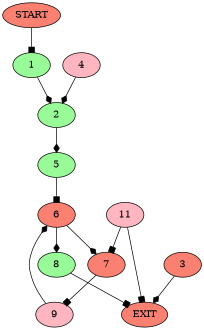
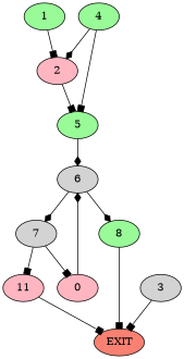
  digraph {
    node [fillcolor=lightpink style=filled]
    edge [arrowhead=box]
-   n1 [fillcolor=salmon label=START]
    1 [fillcolor=palegreen]
-   2 [fillcolor=palegreen]
+   2
    n4 [fillcolor=salmon label=EXIT]
    5 [fillcolor=palegreen]
-   3 [fillcolor=salmon]
-   4
-   6 [fillcolor=salmon]
-   7 [fillcolor=salmon]
+   3 [fillcolor=lightgrey]
+   4 [fillcolor=palegreen]
+   6 [fillcolor=lightgrey]
+   7 [fillcolor=lightgrey]
    8 [fillcolor=palegreen]
-   9
+   9 [label=0]
    n12 [label=11]
-   n1 -> 1
-   1 -> 2 [arrowhead=diamond]
-   2 -> 5 [arrowhead=diamond]
-   5 -> 6
-   3 -> n4 [arrowhead=diamond]
+   1 -> 2
+   2 -> 5
+   5 -> 6 [arrowhead=diamond]
+   3 -> n4
    4 -> 2 [arrowhead=diamond]
+   4 -> 5
    6 -> 7 [arrowhead=diamond]
    6 -> 8 [arrowhead=diamond]
    7 -> 9
-   n12 -> 7
+   7 -> n12
    8 -> n4
    9 -> 6 [arrowhead=diamond]
    n12 -> n4
  }
